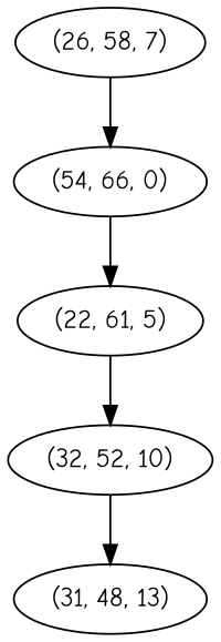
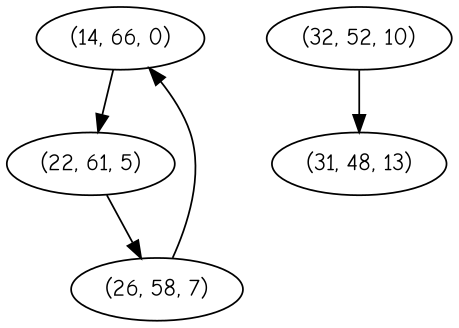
  digraph {
    fontname="Comic Neue"
    node [fontname="Comic Neue"]
    edge [fontname="Comic Neue"]
-   "(14, 66, 0)" [label="(54, 66, 0)"]
+   "(14, 66, 0)"
    "(22, 61, 5)"
    "(26, 58, 7)"
    n4 [label="(31, 48, 13)"]
    "(32, 52, 10)"
    "(14, 66, 0)" -> "(22, 61, 5)"
-   "(22, 61, 5)" -> "(32, 52, 10)"
+   "(22, 61, 5)" -> "(26, 58, 7)"
    "(26, 58, 7)" -> "(14, 66, 0)"
    "(32, 52, 10)" -> n4
  }
